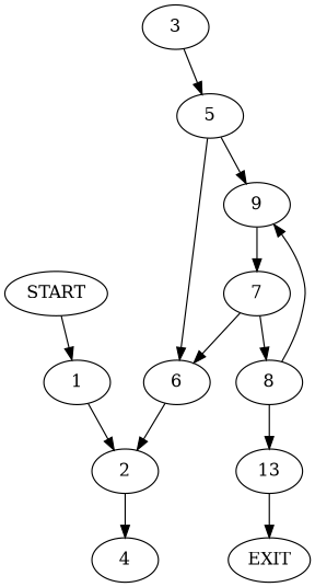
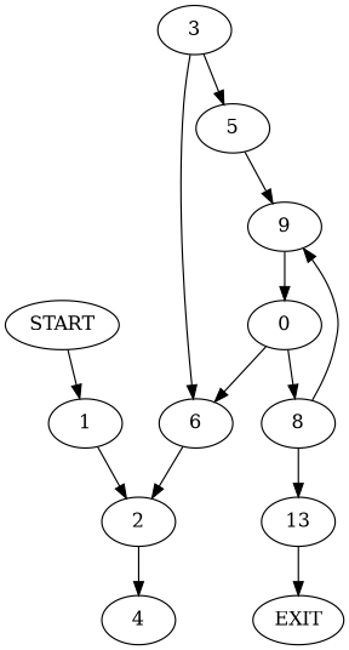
  digraph {
    n1 [label=START]
    1
    2
    n4 [label=EXIT]
    4
    3
    5
    6
    9
-   7
+   7 [label=0]
    8
    n12 [label=13]
    n1 -> 1
    1 -> 2
    2 -> 4
    3 -> 5
-   5 -> 6
+   3 -> 6
    5 -> 9
    6 -> 2
    9 -> 7
    7 -> 6
    7 -> 8
    8 -> 9
    8 -> n12
    n12 -> n4
  }
